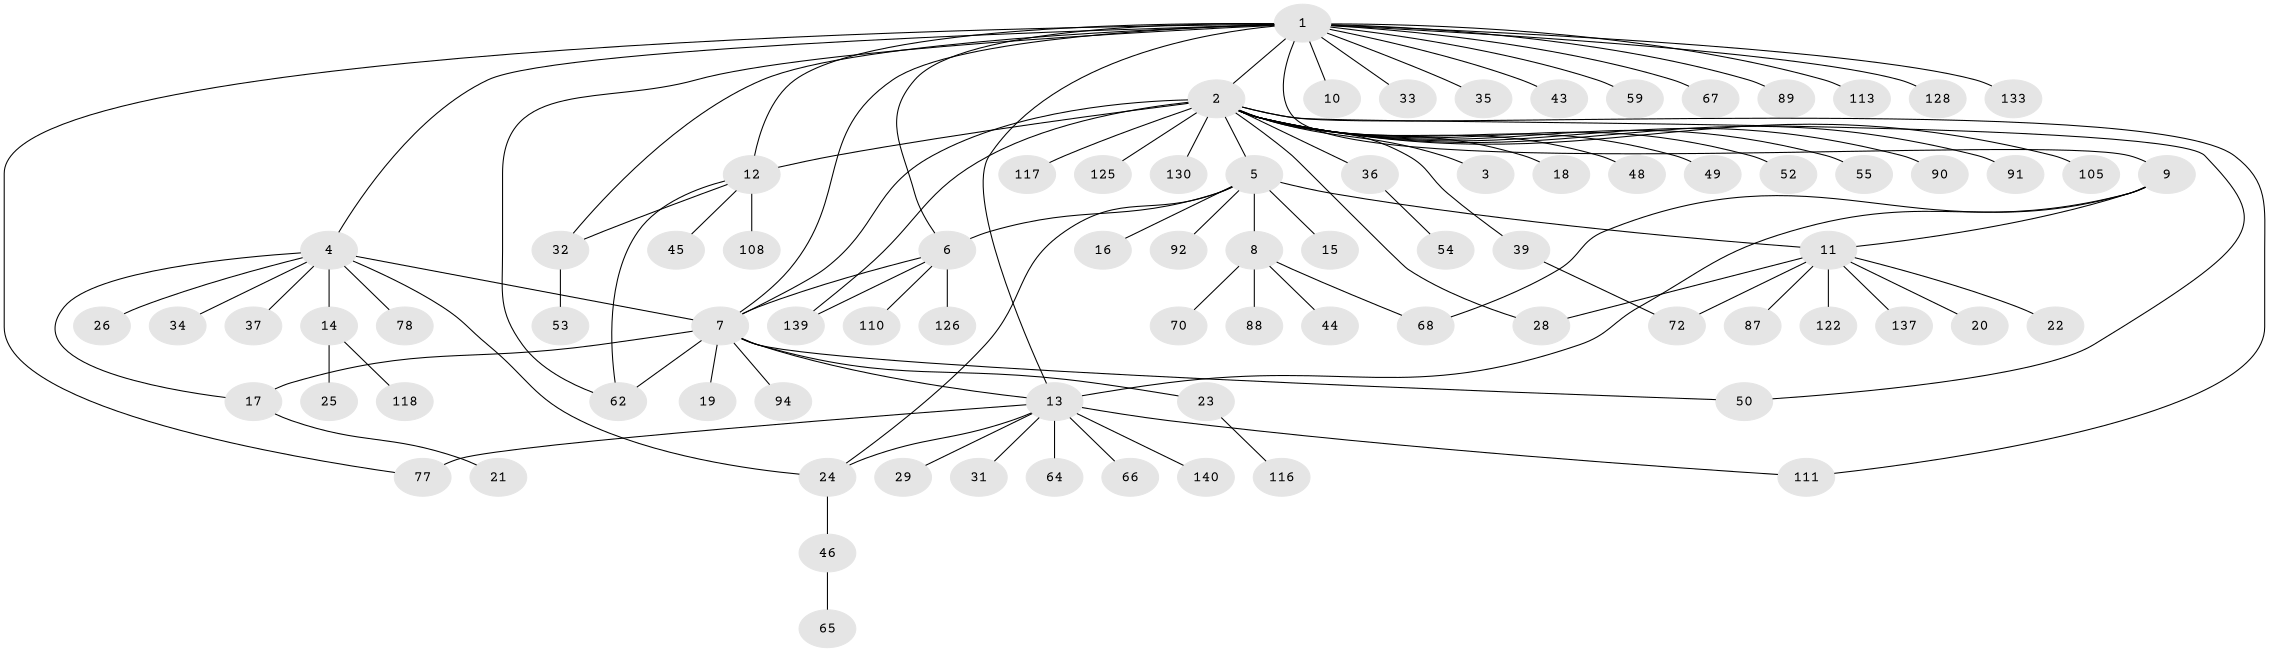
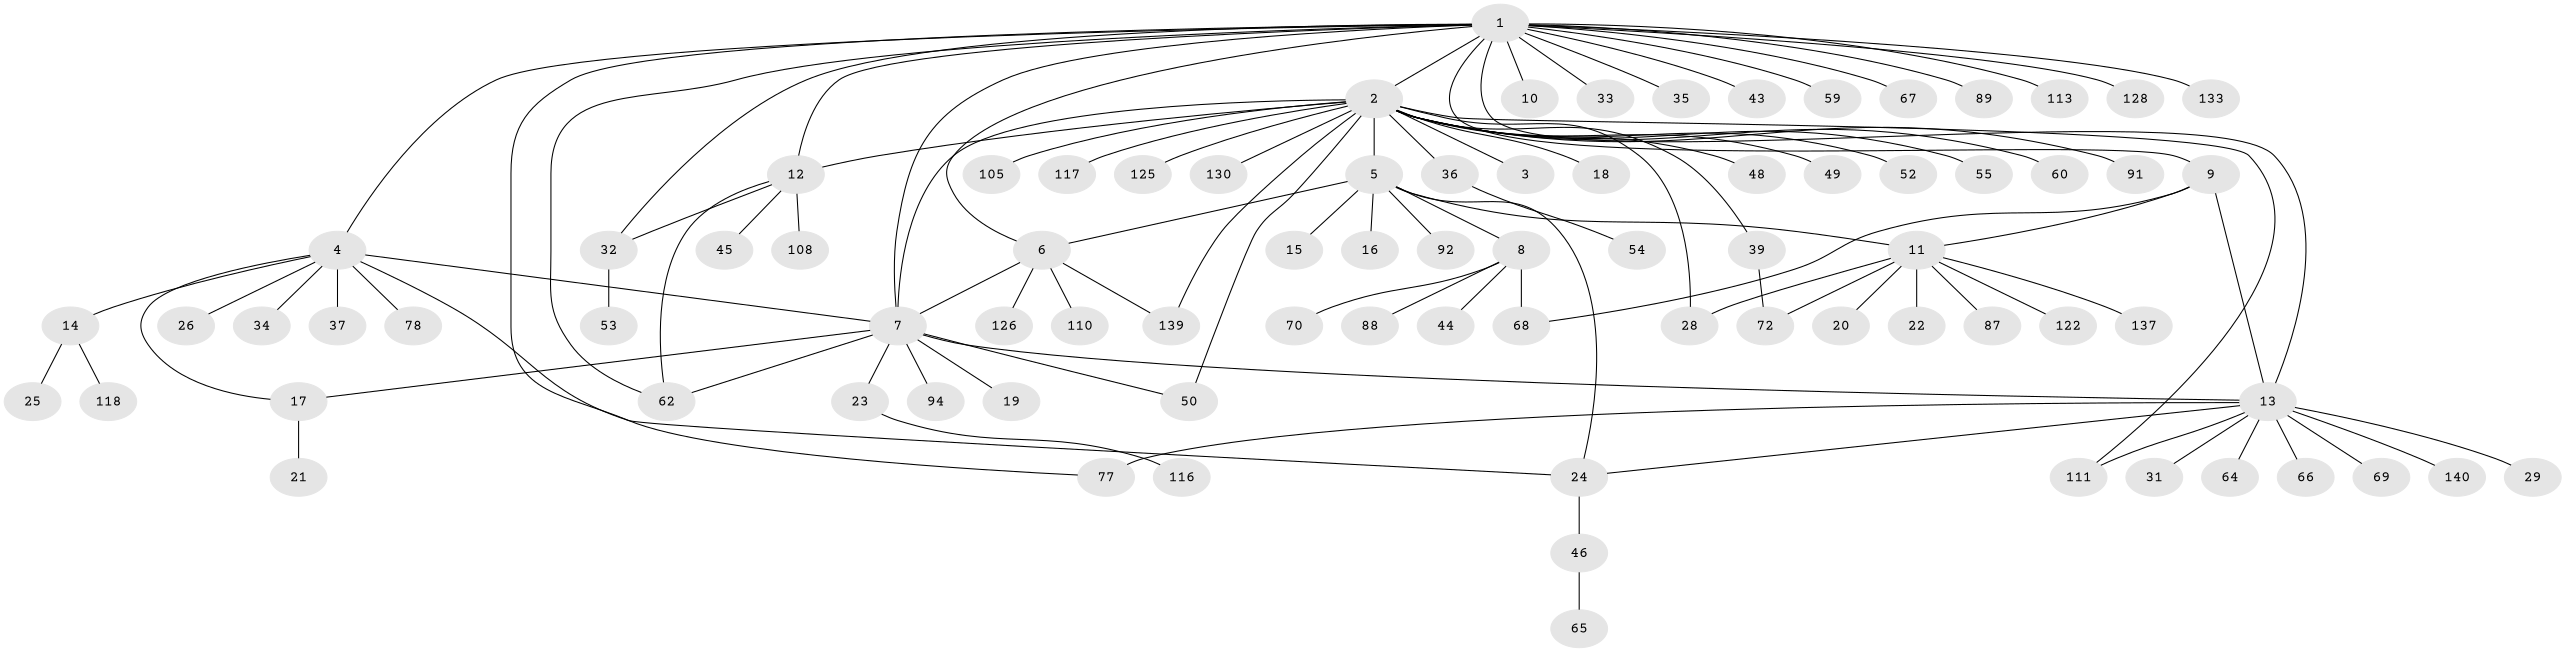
  graph {
    fontname="Courier Prime"
    node [color=gray90 fontname="Courier Prime" style=filled]
    edge [fontname="Courier Prime"]
    1
    2
    4
    6
    7 [super="+30+38"]
    9
    10
    12 [super="+85+77"]
    13 [super="+63"]
    32 [super="+109+132+82+75"]
    33
    35
    43
    n14 [label=77 super="+123+58"]
    59
    62 [super="+95+124"]
    67
    89
    113
    128
    133
    3
    5 [super="+61"]
    18 [super="+41+93+104+102"]
    28
    36
    39 [super="+40+80"]
    48 [super="+71"]
    49
    50 [super="+135"]
    52
    55 [super="+103+73"]
-   60 [label=90]
+   60
    91
    105 [super="+107"]
    111
    117
    125
    130
    139
    14
    17
    24 [super="+27"]
    26 [super="+101"]
    34 [super="+129"]
    37 [super="+74"]
    78
    110 [super="+120+112"]
    126
    19
    23
    94
    11
    68
    45
    108
    29 [super="+51"]
    31
    64
    66
+   69
    140
    53
    8
    15
    16
    92
    54
    72 [super="+81+136"]
    25
    118
    21 [super="+98"]
    46 [super="+106"]
    44
    70
    88
    20
    22
    87
    122
    137
    116
    65
    1 -- 2
    1 -- 4
    1 -- 6
    1 -- 7
    1 -- 9
    1 -- 10
    1 -- 12
    1 -- 13
    1 -- 32
    1 -- 33
    1 -- 35
    1 -- 43
    1 -- n14
    1 -- 59
    1 -- 62
    1 -- 67
    1 -- 89
    1 -- 113
    1 -- 128
    1 -- 133
    2 -- 7 [weight=2]
    2 -- 12 [weight=2]
    2 -- 3
    2 -- 5
    2 -- 18
    2 -- 28
    2 -- 36
    2 -- 39
    2 -- 48
    2 -- 49
    2 -- 50
    2 -- 52
    2 -- 55
    2 -- 60
    2 -- 91
    2 -- 105
    2 -- 111
    2 -- 117
    2 -- 125
    2 -- 130
    2 -- 139
    4 -- 7
    4 -- 14
    4 -- 17
    4 -- 24
    4 -- 26
    4 -- 34
    4 -- 37
    4 -- 78
    6 -- 7
    6 -- 139
    6 -- 110
    6 -- 126
    7 -- 13
    7 -- 62
    7 -- 50
    7 -- 17
    7 -- 19
    7 -- 23
    7 -- 94
    9 -- 13
    9 -- 11
    9 -- 68
    12 -- 32
    12 -- 62
    12 -- 45
    12 -- 108
    13 -- n14 [weight=2]
    13 -- 111
    13 -- 24
    13 -- 29
    13 -- 31
    13 -- 64
    13 -- 66
+   13 -- 69
    13 -- 140
    32 -- 53
    5 -- 6
    5 -- 24
    5 -- 11
    5 -- 8
    5 -- 15
    5 -- 16
    5 -- 92
    36 -- 54
    39 -- 72
    14 -- 25
    14 -- 118
    17 -- 21
    24 -- 46
    23 -- 116
    11 -- 28
    11 -- 72
    11 -- 20
    11 -- 22
    11 -- 87
    11 -- 122
    11 -- 137
    8 -- 68
    8 -- 44
    8 -- 70
    8 -- 88
    46 -- 65
  }
